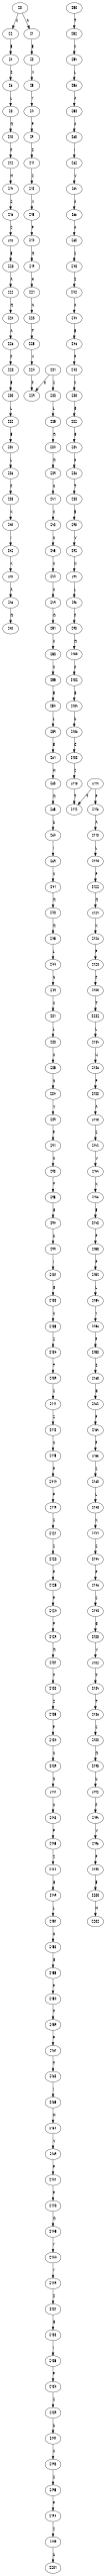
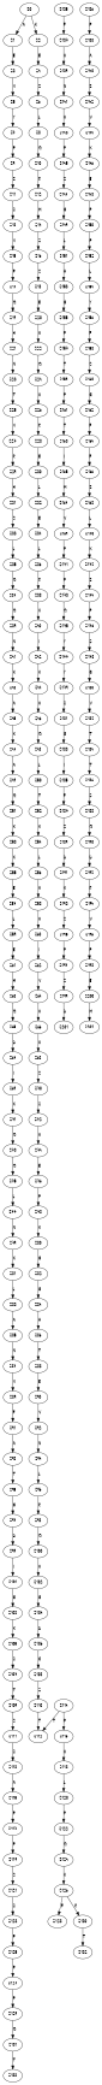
  strict digraph {
    fontname="Patrick Hand"
    node [fontname="Patrick Hand"]
    edge [fontname="Patrick Hand"]
    S0
    S1
    S2
    S3
    S4
    S5
    S6
    S7
    S8
    S9
    S10
    S11
    S12
    S13
    S14
    S15
    S16
    S17
    S18
    S19
    S20
    S21
    S22
    S23
    S24
    S25
    S26
    S27
    S28
    S29
    S30
    S31
    S32
    S33
    S34
    S35
    S36
    S37
    S38
    S39
    S40
    S41
    S42
    S43
    S44
    S45
    S46
    S47
    S48
    S49
    S50
    S51
    S52
    S53
    S54
    S55
    S56
    S57
    S58
    S59
    S60
    S61
    S62
    S63
    S64
    S65
    S66
    S67
    S68
    S69
    S70
    S71
    S72
    S73
    S74
    S75
    S76
    S77
    S78
    S79
    S80
    S81
    S82
    S83
    S84
    S85
    S86
    S87
    S88
    S89
    S90
    S91
    S92
    S93
    S94
    S95
    S96
    S97
    S98
    S99
    S100
    S101
    S102
    S103
    S104
    S105
    S106
    S107
    S108
    S109
    S110
    S111
    S112
    S113
    S115
    S114
    S116
-   S117 [label=S717]
+   S117
    S118
    S119
    S120
    S121
    S122
    S123
    S124
    S125
    S126
    S127
    S128
    S129
    S130
    S131
-   S132 [label=S232]
+   S132
    S133
-   S134
    S135
    S136
    S137
    S138
    S139
    S140
    S141
    S142
    S143
    S144
    S145
    S146
    S147
    S148
    S149
    S150
    S151
    S152
    S153
    S154
    S155
    S156
    S157
    S158
    S159
    S160
    S161
    S162
    S163
    S164
    S165
    S166
    S167
    S168
    S169
    S170
    S171
    S172
    S173
    S174
    S175
    S176
    S177
    S178
    S179
    S180
    S181
    S182
    S183
    S184
    S185
    S186
    S187
    S188
    S189
    S190
    S191
    S192
    S193
    S194
    S195
    S196
    S197
    S198
    S199
    S200
    S201
    S202
    S0 -> S1 [label=A]
    S0 -> S2 [label=K]
    S1 -> S3 [label=E]
    S2 -> S4 [label=E]
    S3 -> S5 [label=V]
    S4 -> S6 [label=S]
    S5 -> S7 [label=Y]
    S6 -> S8 [label=L]
    S7 -> S9 [label=P]
    S8 -> S10 [label=Q]
    S9 -> S11 [label=S]
    S10 -> S12 [label=R]
    S11 -> S13 [label=S]
    S12 -> S14 [label=M]
    S13 -> S15 [label=V]
    S14 -> S16 [label=S]
    S15 -> S17 [label=P]
    S16 -> S18 [label=S]
    S17 -> S19 [label=Q]
    S18 -> S20 [label=E]
    S19 -> S21 [label=H]
    S20 -> S22 [label=A]
    S21 -> S23 [label=N]
    S22 -> S24 [label=Q]
    S23 -> S25 [label=T]
    S24 -> S26 [label=A]
    S25 -> S27 [label=V]
    S26 -> S28 [label=R]
    S27 -> S29 [label=R]
    S28 -> S30 [label=E]
-   S31 -> S29 [label=H]
+   S29 -> S31 [label=H]
    S30 -> S32 [label=L]
    S31 -> S33 [label=S]
    S32 -> S34 [label=E]
    S33 -> S35 [label=L]
    S34 -> S36 [label=L]
    S35 -> S37 [label=Q]
    S36 -> S38 [label=R]
    S37 -> S39 [label=Q]
    S38 -> S40 [label=K]
    S39 -> S41 [label=N]
    S40 -> S42 [label=I]
    S41 -> S43 [label=K]
    S42 -> S44 [label=K]
    S43 -> S45 [label=A]
    S44 -> S46 [label=A]
    S45 -> S47 [label=K]
    S46 -> S48 [label=Q]
    S47 -> S49 [label=A]
+   S48 -> S50 [label=L]
    S49 -> S51 [label=Q]
    S50 -> S52 [label=T]
    S51 -> S53 [label=K]
    S52 -> S54 [label=K]
    S53 -> S55 [label=K]
    S54 -> S56 [label=L]
    S55 -> S57 [label=E]
    S56 -> S58 [label=A]
    S57 -> S59 [label=L]
    S58 -> S60 [label=A]
    S59 -> S61 [label=E]
    S60 -> S62 [label=I]
    S61 -> S63 [label=M]
    S62 -> S64 [label=V]
    S63 -> S65 [label=Q]
    S64 -> S66 [label=A]
    S65 -> S67 [label=D]
    S66 -> S68 [label=A]
    S67 -> S69 [label=I]
    S68 -> S70 [label=S]
    S69 -> S71 [label=K]
    S70 -> S72 [label=S]
    S71 -> S73 [label=Q]
    S72 -> S74 [label=A]
    S73 -> S75 [label=Q]
    S74 -> S76 [label=E]
    S75 -> S77 [label=L]
    S76 -> S78 [label=P]
    S77 -> S79 [label=N]
    S78 -> S80 [label=K]
    S79 -> S81 [label=K]
    S80 -> S82 [label=G]
    S81 -> S83 [label=L]
    S82 -> S84 [label=G]
    S83 -> S85 [label=A]
    S84 -> S86 [label=H]
    S85 -> S87 [label=N]
    S86 -> S88 [label=T]
    S87 -> S89 [label=V]
    S88 -> S90 [label=E]
    S89 -> S91 [label=F]
    S90 -> S92 [label=V]
    S91 -> S93 [label=A]
    S92 -> S94 [label=N]
    S93 -> S95 [label=T]
    S94 -> S96 [label=L]
    S95 -> S97 [label=G]
    S96 -> S98 [label=R]
    S97 -> S99 [label=D]
    S98 -> S100 [label=Q]
    S99 -> S101 [label=I]
    S100 -> S102 [label=A]
    S101 -> S103 [label=G]
    S102 -> S104 [label=G]
    S103 -> S105 [label=K]
    S104 -> S106 [label=D]
    S105 -> S107 [label=S]
    S106 -> S108 [label=C]
    S107 -> S109 [label=T]
    S108 -> S110 [label=S]
    S109 -> S111 [label=S]
    S110 -> S112 [label=T]
    S111 -> S113 [label=S]
    S113 -> S115 [label=A]
    S115 -> S117 [label=P]
    S114 -> S112 [label=T]
    S114 -> S116 [label=P]
    S116 -> S118 [label=A]
    S117 -> S119 [label=P]
    S118 -> S120 [label=L]
    S119 -> S121 [label=S]
    S120 -> S122 [label=P]
    S121 -> S123 [label=S]
    S122 -> S124 [label=Q]
    S123 -> S125 [label=P]
    S124 -> S126 [label=K]
    S125 -> S127 [label=P]
    S126 -> S128 [label=F]
    S127 -> S129 [label=P]
-   S128 -> S130 [label=R]
+   S126 -> S130 [label=R]
    S129 -> S131 [label=Q]
    S130 -> S132 [label=T]
    S131 -> S133 [label=T]
-   S132 -> S134 [label=L]
-   S133 -> S135 [label=S]
-   S134 -> S136 [label=W]
    S135 -> S137 [label=F]
    S136 -> S138 [label=P]
    S137 -> S139 [label=A]
    S138 -> S140 [label=A]
    S139 -> S141 [label=N]
    S140 -> S142 [label=S]
    S141 -> S143 [label=A]
    S142 -> S144 [label=V]
    S143 -> S145 [label=P]
    S144 -> S146 [label=K]
    S145 -> S147 [label=S]
    S146 -> S148 [label=E]
    S147 -> S149 [label=G]
    S148 -> S150 [label=P]
    S149 -> S151 [label=L]
    S150 -> S152 [label=P]
    S151 -> S153 [label=H]
    S152 -> S154 [label=L]
    S153 -> S155 [label=G]
    S154 -> S156 [label=Y]
    S155 -> S157 [label=P]
    S156 -> S158 [label=F]
    S157 -> S159 [label=T]
    S158 -> S160 [label=S]
    S159 -> S161 [label=P]
    S160 -> S162 [label=G]
    S161 -> S163 [label=T]
    S162 -> S164 [label=F]
    S163 -> S165 [label=I]
    S164 -> S166 [label=F]
    S165 -> S167 [label=M]
    S166 -> S168 [label=S]
    S167 -> S169 [label=V]
    S168 -> S170 [label=L]
    S169 -> S171 [label=P]
    S170 -> S172 [label=K]
    S171 -> S173 [label=P]
    S172 -> S174 [label=S]
    S173 -> S175 [label=Q]
    S174 -> S176 [label=P]
    S175 -> S177 [label=Y]
    S176 -> S178 [label=S]
    S177 -> S179 [label=Y]
    S178 -> S180 [label=G]
    S179 -> S181 [label=S]
    S180 -> S182 [label=V]
    S181 -> S183 [label=G]
    S182 -> S184 [label=T]
    S183 -> S185 [label=I]
    S184 -> S186 [label=T]
    S185 -> S187 [label=F]
    S186 -> S188 [label=S]
    S187 -> S189 [label=S]
    S188 -> S190 [label=Q]
    S189 -> S191 [label=D]
    S190 -> S192 [label=D]
    S191 -> S193 [label=K]
    S192 -> S194 [label=R]
    S193 -> S195 [label=S]
    S194 -> S196 [label=V]
    S195 -> S197 [label=P]
    S196 -> S198 [label=P]
    S197 -> S199 [label=S]
    S198 -> S200 [label=E]
    S199 -> S201 [label=D]
    S200 -> S202 [label=M]
  }
